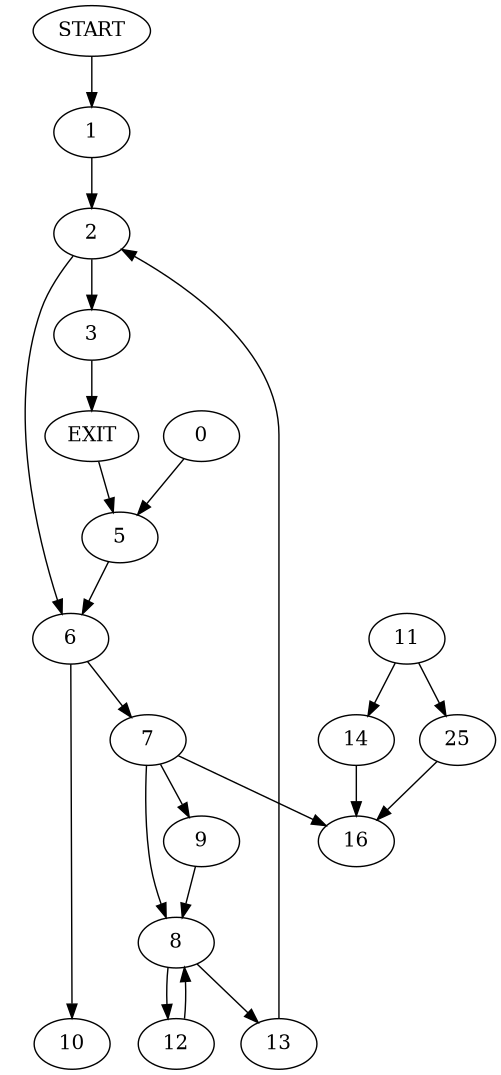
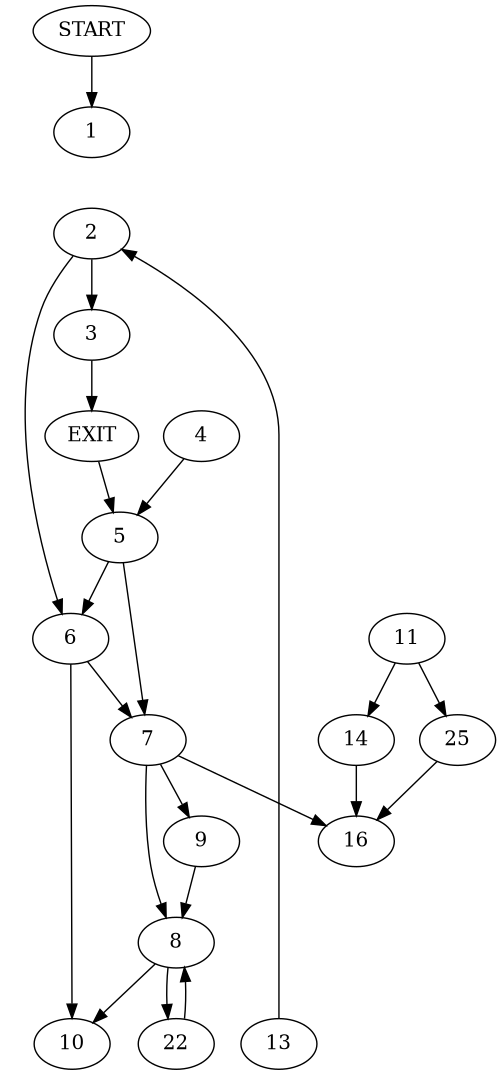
  digraph {
    n1 [label=START]
    1
    2
    n4 [label=EXIT]
    5
    3
    6
-   4 [label=0]
+   4
    7
    10
    8
    9
    16
-   12
+   12 [label=22]
    13
    11
    14
    n18 [label=25]
    n1 -> 1
-   1 -> 2
    2 -> 3
    2 -> 6
    n4 -> 5
    5 -> 6
+   5 -> 7
    3 -> n4
    6 -> 7
    6 -> 10
    4 -> 5
    7 -> 8
    7 -> 9
    7 -> 16
    8 -> 12
-   8 -> 13
+   8 -> 10
    9 -> 8
    12 -> 8
    13 -> 2
    11 -> 14
    11 -> n18
    14 -> 16
    n18 -> 16
  }
